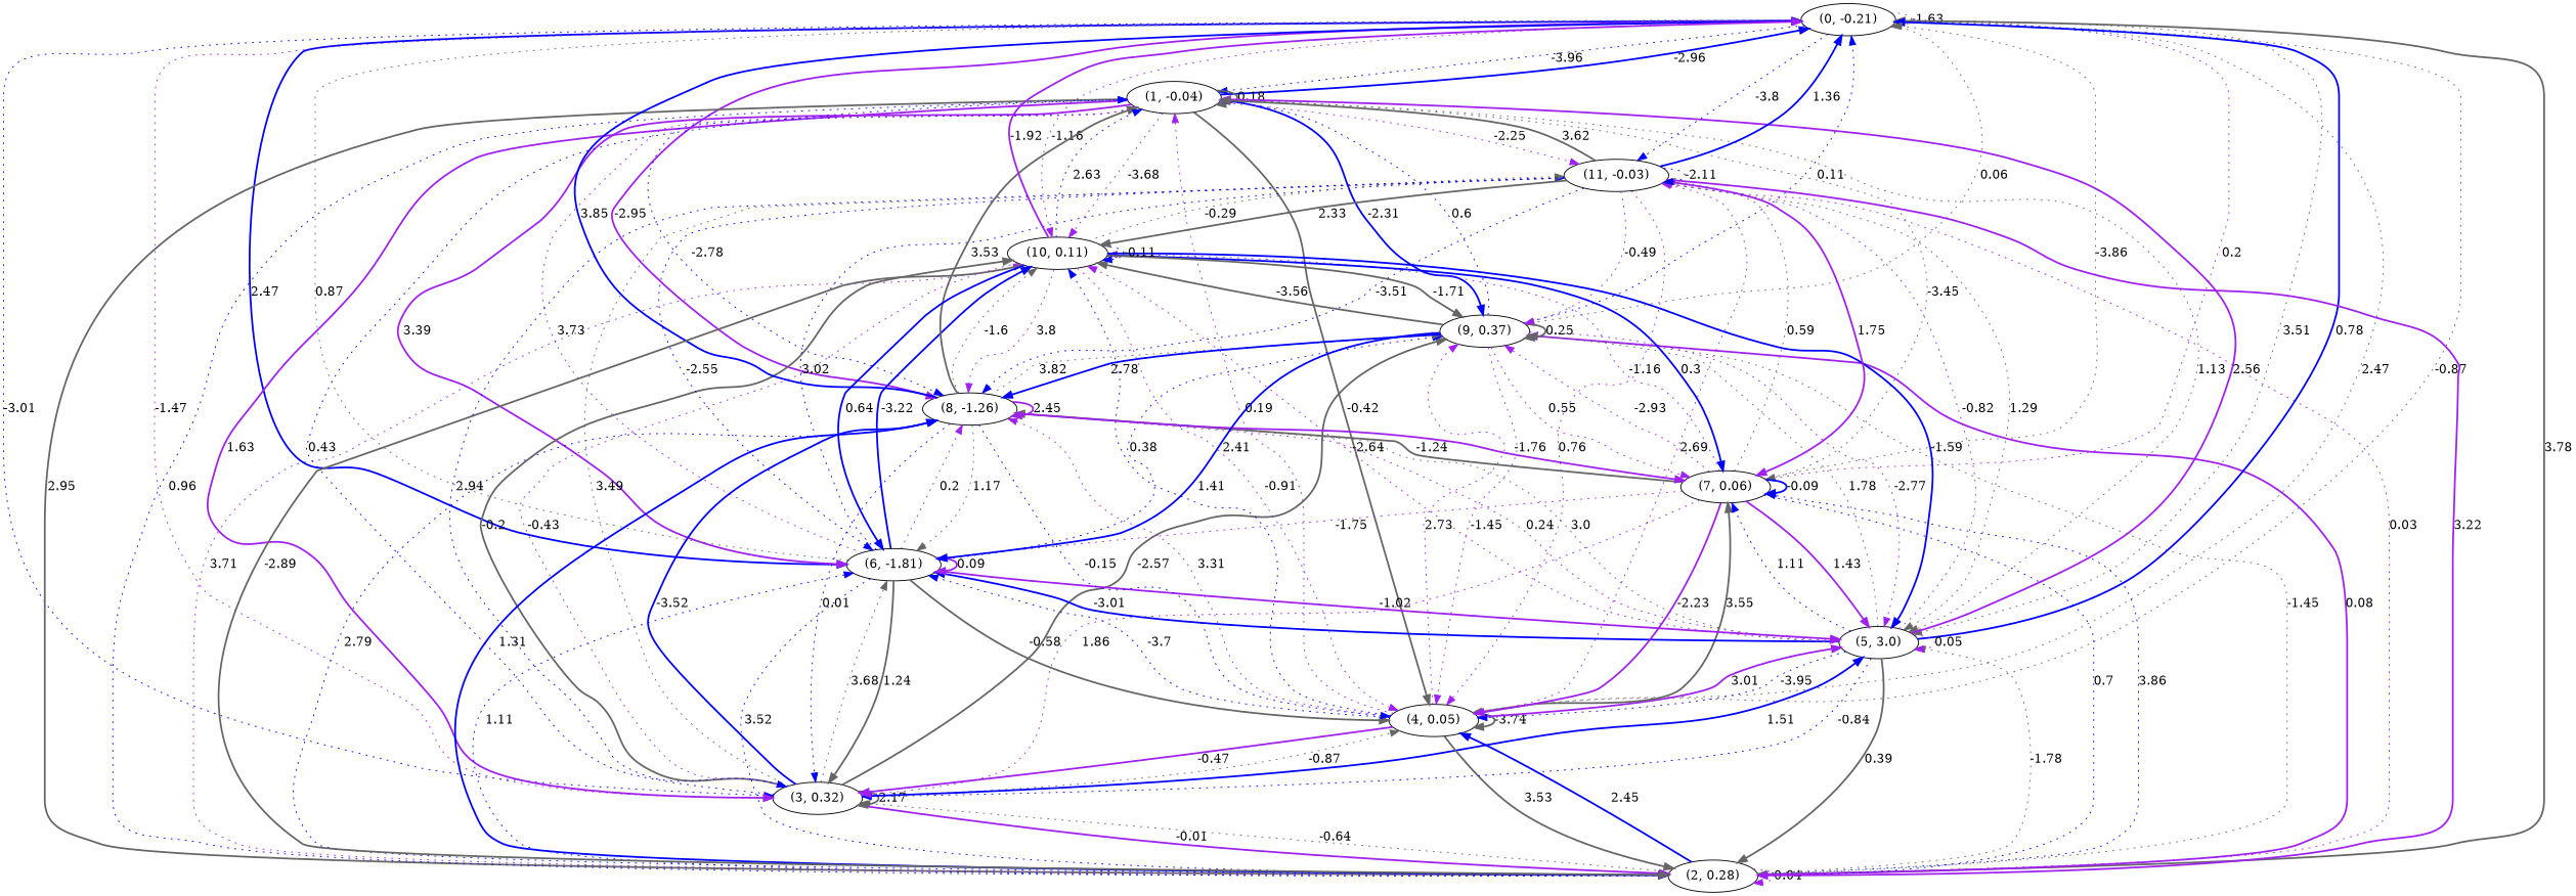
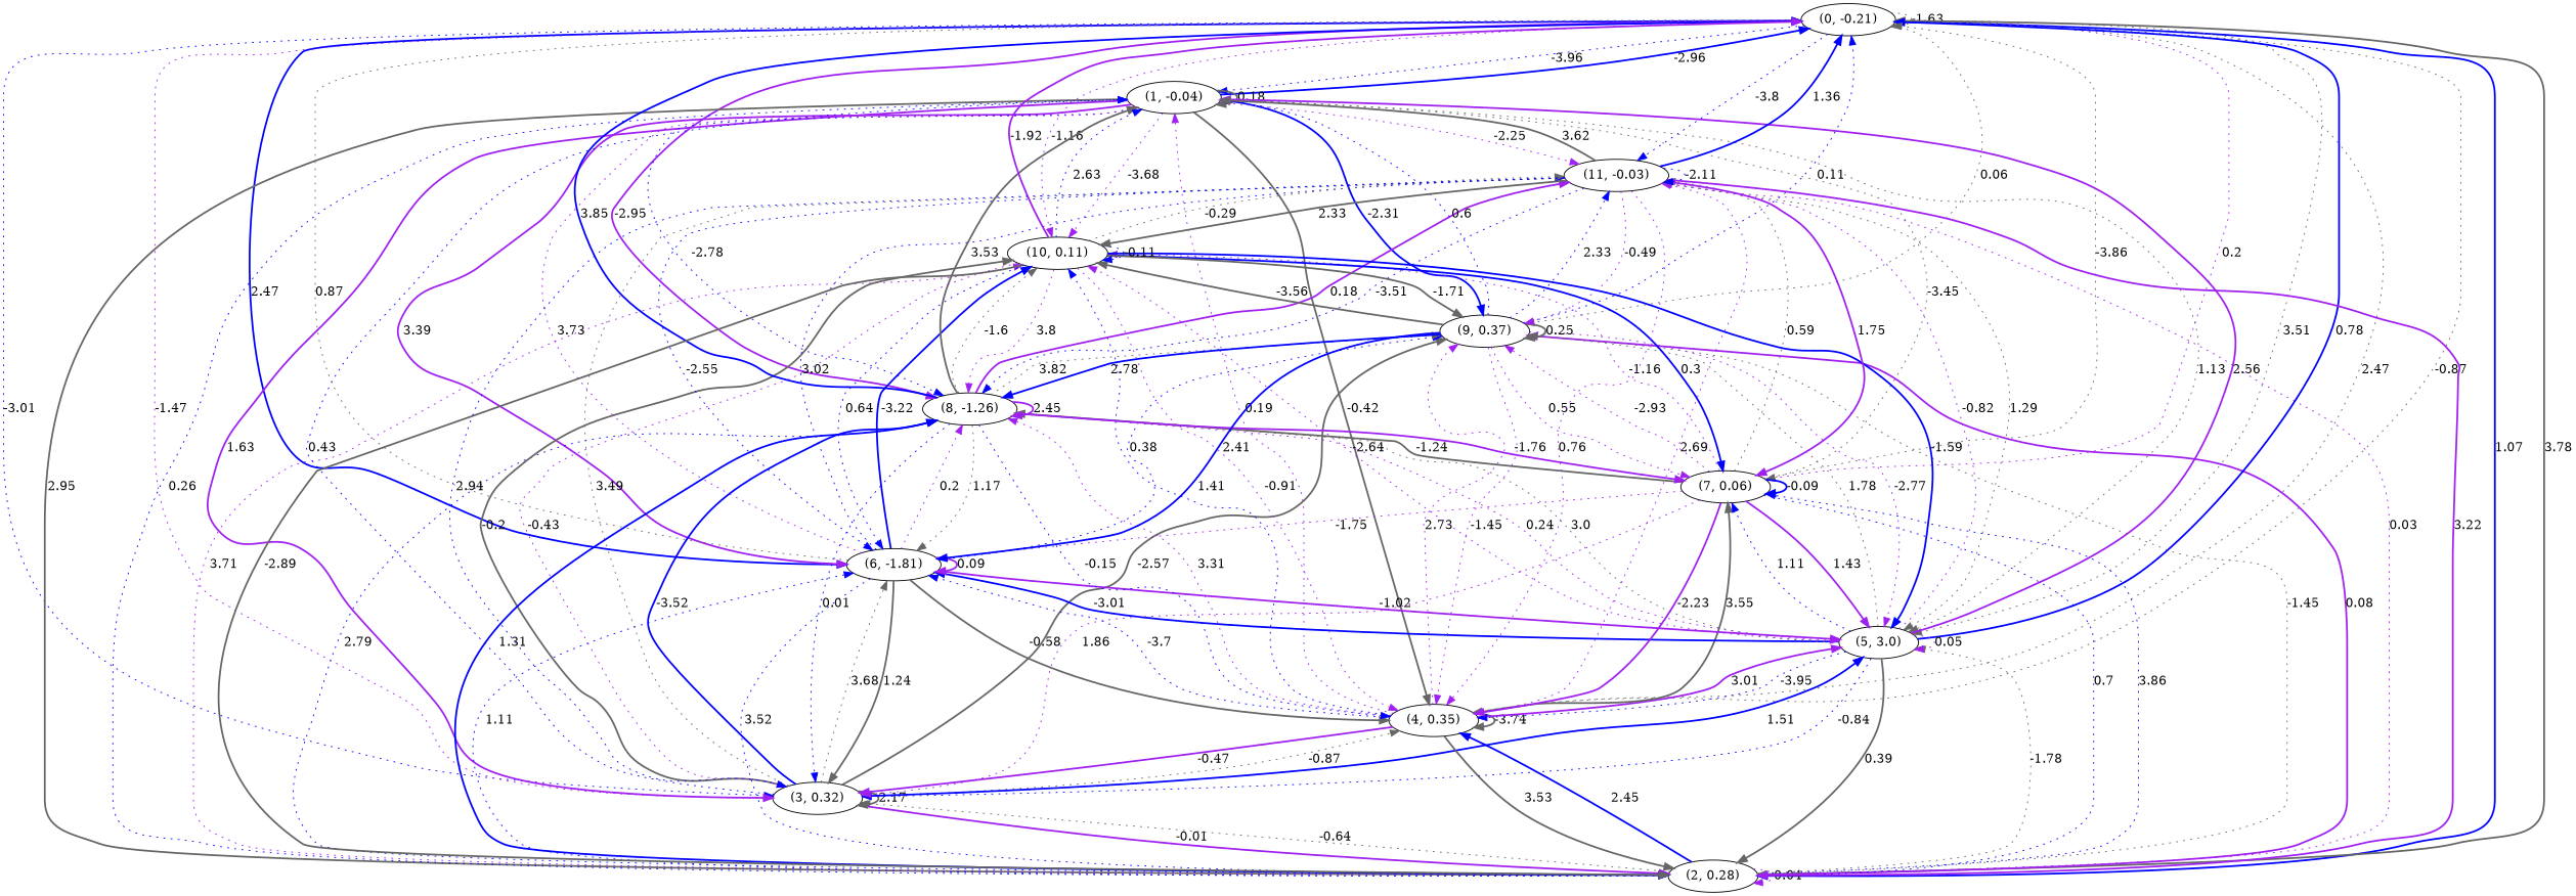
  digraph {
    edge [color=blue style=dotted]
    n1 [label="(0, -0.21)"]
    n2 [label="(1, -0.04)"]
    n3 [label="(2, 0.28)"]
    n4 [label="(3, 0.32)"]
-   n5 [label="(4, 0.05)"]
+   n5 [label="(4, 0.35)"]
    n6 [label="(5, 3.0)"]
    n7 [label="(6, -1.81)"]
    n8 [label="(7, 0.06)"]
    n9 [label="(8, -1.26)"]
    n10 [label="(9, 0.37)"]
    n11 [label="(10, 0.11)"]
    n12 [label="(11, -0.03)"]
    n1 -> n1 [color=gray40 label=-1.63]
    n1 -> n2 [label=-3.96]
+   n1 -> n3 [label=1.07 style=bold]
    n1 -> n4 [label=-3.01]
    n1 -> n5 [color=gray40 label=2.47]
    n1 -> n6 [color=gray40 label=3.51]
    n1 -> n7 [label=2.47 style=bold]
    n1 -> n8 [color=purple label=0.2]
    n1 -> n9 [color=purple label=-2.95 style=bold]
    n1 -> n10 [color=gray40 label=0.06]
    n1 -> n11 [color=purple label=-1.16]
    n1 -> n12 [label=-3.8]
    n2 -> n1 [label=-2.96 style=bold]
    n2 -> n2 [color=gray40 label=0.18 style=bold]
    n2 -> n3 [color=gray40 label=2.95 style=bold]
    n2 -> n4 [color=purple label=1.63 style=bold]
    n2 -> n5 [color=gray40 label=-0.42 style=bold]
    n2 -> n6 [color=gray40 label=1.13]
    n2 -> n7 [color=purple label=3.39 style=bold]
    n2 -> n8 [color=gray40 label=-3.45]
    n2 -> n9 [label=-2.78]
    n2 -> n10 [label=-2.31 style=bold]
    n2 -> n11 [color=purple label=-3.68]
    n2 -> n12 [color=purple label=-2.25]
    n3 -> n1 [color=gray40 label=3.78 style=bold]
-   n3 -> n2 [label=0.96]
+   n3 -> n2 [label=0.26]
    n3 -> n3 [color=purple label=0.04]
    n3 -> n4 [color=gray40 label=-0.64]
    n3 -> n5 [label=2.45 style=bold]
    n3 -> n6 [color=gray40 label=-1.78]
    n3 -> n7 [label=1.11]
    n3 -> n8 [label=3.86]
    n3 -> n9 [label=2.79]
    n3 -> n10 [color=purple label=0.08 style=bold]
    n3 -> n11 [color=purple label=3.71]
    n3 -> n12 [color=purple label=0.03]
    n4 -> n1 [color=purple label=-1.47]
    n4 -> n2 [label=0.43]
    n4 -> n3 [color=purple label=-0.01 style=bold]
    n4 -> n4 [color=gray40 label=2.17 style=bold]
    n4 -> n5 [color=gray40 label=-0.87]
    n4 -> n6 [label=1.51 style=bold]
    n4 -> n7 [color=gray40 label=3.68]
    n4 -> n9 [label=-3.52 style=bold]
    n4 -> n10 [color=gray40 label=-2.57 style=bold]
    n4 -> n11 [color=gray40 label=-0.2 style=bold]
    n4 -> n12 [color=gray40 label=3.49]
    n5 -> n1 [color=gray40 label=-0.87]
    n5 -> n2 [color=purple label=0.19]
    n5 -> n3 [color=gray40 label=3.53 style=bold]
    n5 -> n4 [color=purple label=-0.47 style=bold]
    n5 -> n5 [color=gray40 label=-3.74 style=bold]
    n5 -> n6 [color=purple label=3.01 style=bold]
    n5 -> n7 [label=-3.7]
    n5 -> n8 [color=gray40 label=3.55 style=bold]
    n5 -> n9 [color=purple label=3.31]
    n5 -> n10 [color=purple label=2.73]
    n5 -> n11 [label=1.41]
    n5 -> n12 [color=purple label=2.69]
    n6 -> n1 [label=0.78 style=bold]
    n6 -> n2 [color=purple label=2.56 style=bold]
    n6 -> n3 [color=gray40 label=0.39 style=bold]
    n6 -> n4 [label=-0.84]
    n6 -> n5 [label=-3.95]
    n6 -> n6 [color=purple label=0.05]
    n6 -> n7 [label=-3.01 style=bold]
    n6 -> n8 [label=1.11]
    n6 -> n9 [color=gray40 label=3.0]
    n6 -> n10 [color=gray40 label=1.78]
    n6 -> n11 [color=purple label=-2.64]
    n6 -> n12 [color=purple label=-0.82]
    n7 -> n1 [color=gray40 label=0.87]
    n7 -> n2 [color=purple label=3.73]
    n7 -> n3 [label=3.52]
    n7 -> n4 [color=gray40 label=1.24 style=bold]
    n7 -> n5 [color=gray40 label=-0.58 style=bold]
    n7 -> n6 [color=purple label=-1.02 style=bold]
    n7 -> n7 [color=purple label=0.09 style=bold]
    n7 -> n9 [color=purple label=0.2]
    n7 -> n10 [label=0.38]
    n7 -> n11 [label=-3.22 style=bold]
    n7 -> n12 [label=3.02]
    n8 -> n1 [color=gray40 label=-3.86]
    n8 -> n3 [label=0.7]
    n8 -> n4 [color=purple label=1.86]
    n8 -> n5 [color=purple label=-2.23 style=bold]
    n8 -> n6 [color=purple label=1.43 style=bold]
    n8 -> n7 [color=purple label=-1.75]
    n8 -> n8 [label=-0.09 style=bold]
    n8 -> n9 [color=gray40 label=-1.24 style=bold]
    n8 -> n10 [color=purple label=-2.93]
    n8 -> n11 [color=purple label=-1.16]
    n8 -> n12 [color=gray40 label=0.59]
    n9 -> n1 [label=3.85 style=bold]
    n9 -> n2 [color=gray40 label=3.53 style=bold]
    n9 -> n3 [label=1.31 style=bold]
    n9 -> n4 [label=0.01]
    n9 -> n5 [label=-0.15]
    n9 -> n6 [color=purple label=0.24]
    n9 -> n7 [color=gray40 label=1.17]
    n9 -> n8 [color=purple label=-1.76 style=bold]
    n9 -> n9 [color=purple label=2.45 style=bold]
    n9 -> n10 [color=gray40 label=3.82]
    n9 -> n11 [color=gray40 label=-1.6]
+   n9 -> n12 [color=purple label=0.18 style=bold]
    n10 -> n1 [label=0.11]
    n10 -> n2 [label=0.6]
    n10 -> n3 [color=gray40 label=-1.45]
    n10 -> n5 [color=purple label=-1.45]
    n10 -> n6 [color=purple label=-2.77]
    n10 -> n7 [label=2.41 style=bold]
    n10 -> n8 [color=purple label=0.55]
    n10 -> n9 [label=2.78 style=bold]
    n10 -> n10 [color=gray40 label=0.25 style=bold]
    n10 -> n11 [color=gray40 label=-3.56 style=bold]
+   n10 -> n12 [label=2.33]
    n11 -> n1 [color=purple label=-1.92 style=bold]
    n11 -> n2 [label=2.63]
    n11 -> n3 [color=gray40 label=-2.89 style=bold]
    n11 -> n4 [color=purple label=-0.43]
    n11 -> n5 [color=purple label=-0.91]
    n11 -> n6 [label=-1.59 style=bold]
-   n11 -> n7 [label=0.64 style=bold]
+   n11 -> n7 [label=0.64]
    n11 -> n8 [label=0.3 style=bold]
    n11 -> n9 [color=purple label=3.8]
    n11 -> n10 [color=gray40 label=-1.71 style=bold]
    n11 -> n11 [label=-0.11]
    n11 -> n12 [color=gray40 label=-0.29]
    n12 -> n1 [label=1.36 style=bold]
    n12 -> n2 [color=gray40 label=3.62 style=bold]
    n12 -> n3 [color=purple label=3.22 style=bold]
    n12 -> n4 [label=2.94]
    n12 -> n5 [color=purple label=0.76]
    n12 -> n6 [color=gray40 label=1.29]
    n12 -> n7 [label=-2.55]
    n12 -> n8 [color=purple label=1.75 style=bold]
    n12 -> n9 [label=-3.51]
    n12 -> n10 [color=purple label=-0.49]
    n12 -> n11 [color=gray40 label=2.33 style=bold]
    n12 -> n12 [label=-2.11]
  }
